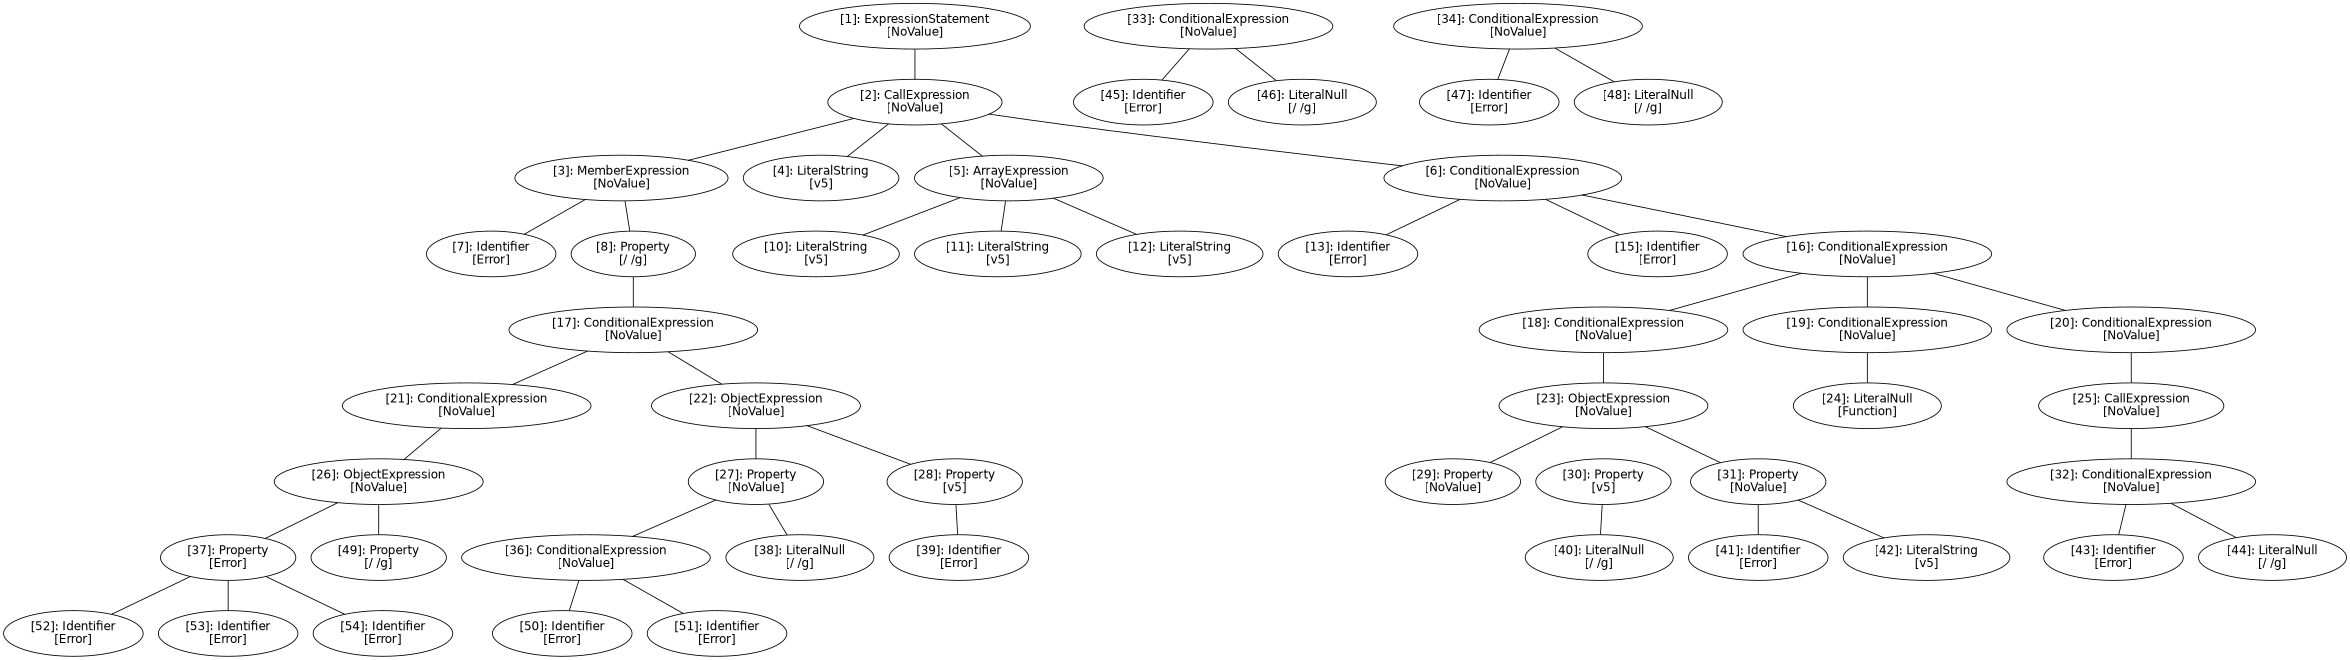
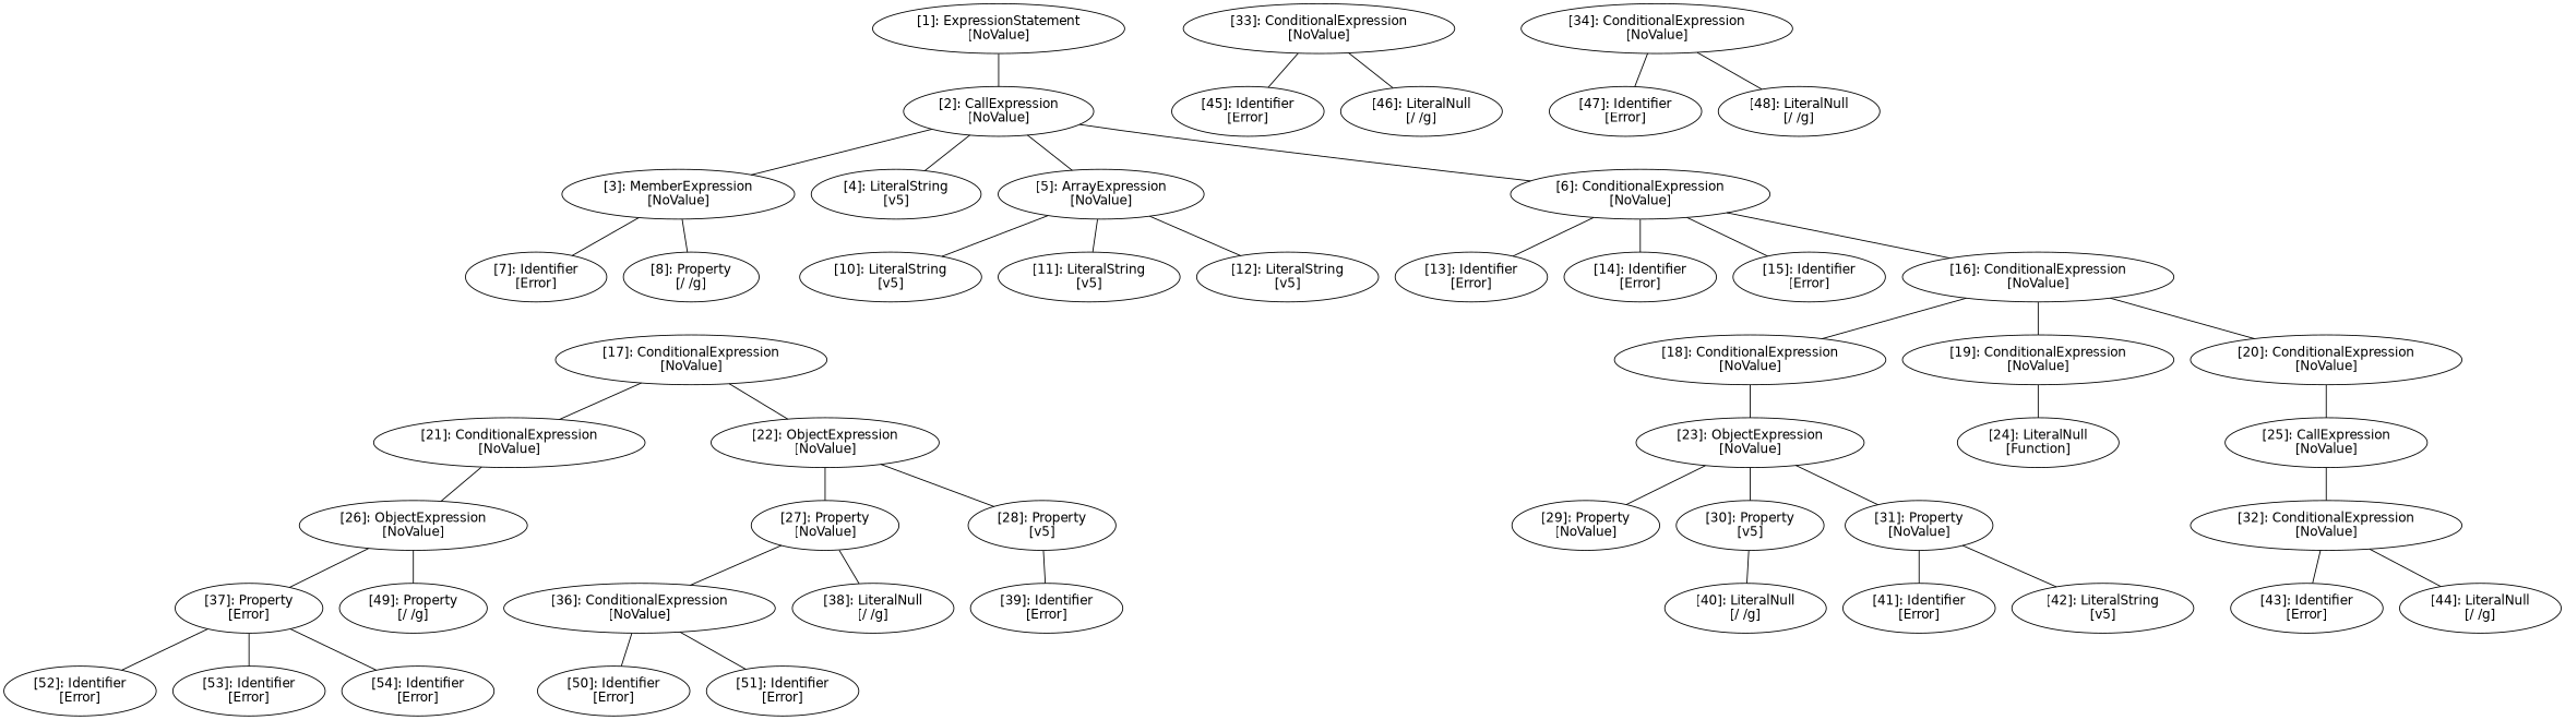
  graph {
    fontname="DejaVu Sans"
    node [fontname="DejaVu Sans"]
    edge [fontname="DejaVu Sans"]
    n1 [label="[1]: ExpressionStatement\n[NoValue]"]
    n2 [label="[2]: CallExpression\n[NoValue]"]
    n3 [label="[3]: MemberExpression\n[NoValue]"]
    n4 [label="[4]: LiteralString\n[v5]"]
    n5 [label="[5]: ArrayExpression\n[NoValue]"]
    n6 [label="[6]: ConditionalExpression\n[NoValue]"]
    n7 [label="[7]: Identifier\n[Error]"]
    n8 [label="[8]: Property\n[/ /g]"]
    n9 [label="[10]: LiteralString\n[v5]"]
    n10 [label="[11]: LiteralString\n[v5]"]
    n11 [label="[12]: LiteralString\n[v5]"]
    n12 [label="[13]: Identifier\n[Error]"]
+   n13 [label="[14]: Identifier\n[Error]"]
    n14 [label="[15]: Identifier\n[Error]"]
    n15 [label="[16]: ConditionalExpression\n[NoValue]"]
    n16 [label="[17]: ConditionalExpression\n[NoValue]"]
    n17 [label="[18]: ConditionalExpression\n[NoValue]"]
    n18 [label="[19]: ConditionalExpression\n[NoValue]"]
    n19 [label="[20]: ConditionalExpression\n[NoValue]"]
    n20 [label="[21]: ConditionalExpression\n[NoValue]"]
    n21 [label="[22]: ObjectExpression\n[NoValue]"]
    n22 [label="[23]: ObjectExpression\n[NoValue]"]
    n23 [label="[24]: LiteralNull\n[Function]"]
    n24 [label="[25]: CallExpression\n[NoValue]"]
    n25 [label="[26]: ObjectExpression\n[NoValue]"]
    n26 [label="[27]: Property\n[NoValue]"]
    n27 [label="[28]: Property\n[v5]"]
    n28 [label="[29]: Property\n[NoValue]"]
    n29 [label="[30]: Property\n[v5]"]
    n30 [label="[31]: Property\n[NoValue]"]
    n31 [label="[32]: ConditionalExpression\n[NoValue]"]
    n32 [label="[37]: Property\n[Error]"]
    n33 [label="[49]: Property\n[/ /g]"]
    n34 [label="[36]: ConditionalExpression\n[NoValue]"]
    n35 [label="[38]: LiteralNull\n[/ /g]"]
    n36 [label="[39]: Identifier\n[Error]"]
    n37 [label="[40]: LiteralNull\n[/ /g]"]
    n38 [label="[41]: Identifier\n[Error]"]
    n39 [label="[42]: LiteralString\n[v5]"]
    n40 [label="[43]: Identifier\n[Error]"]
    n41 [label="[44]: LiteralNull\n[/ /g]"]
    n42 [label="[33]: ConditionalExpression\n[NoValue]"]
    n43 [label="[45]: Identifier\n[Error]"]
    n44 [label="[46]: LiteralNull\n[/ /g]"]
    n45 [label="[34]: ConditionalExpression\n[NoValue]"]
    n46 [label="[47]: Identifier\n[Error]"]
    n47 [label="[48]: LiteralNull\n[/ /g]"]
    n48 [label="[52]: Identifier\n[Error]"]
    n49 [label="[53]: Identifier\n[Error]"]
    n50 [label="[54]: Identifier\n[Error]"]
    n51 [label="[50]: Identifier\n[Error]"]
    n52 [label="[51]: Identifier\n[Error]"]
    n1 -- n2
    n2 -- n3
    n2 -- n4
    n2 -- n5
    n2 -- n6
    n3 -- n7
    n3 -- n8
    n5 -- n9
    n5 -- n10
    n5 -- n11
    n6 -- n12
+   n6 -- n13
    n6 -- n14
    n6 -- n15
-   n8 -- n16
    n15 -- n17
    n15 -- n18
    n15 -- n19
    n16 -- n20
    n16 -- n21
    n17 -- n22
    n18 -- n23
    n19 -- n24
    n20 -- n25
    n21 -- n26
    n21 -- n27
    n22 -- n28
+   n22 -- n29
    n22 -- n30
    n24 -- n31
    n25 -- n32
    n25 -- n33
    n26 -- n34
    n26 -- n35
    n27 -- n36
    n29 -- n37
    n30 -- n38
    n30 -- n39
    n31 -- n40
    n31 -- n41
    n32 -- n48
    n32 -- n49
    n32 -- n50
    n34 -- n51
    n34 -- n52
    n42 -- n43
    n42 -- n44
    n45 -- n46
    n45 -- n47
  }
